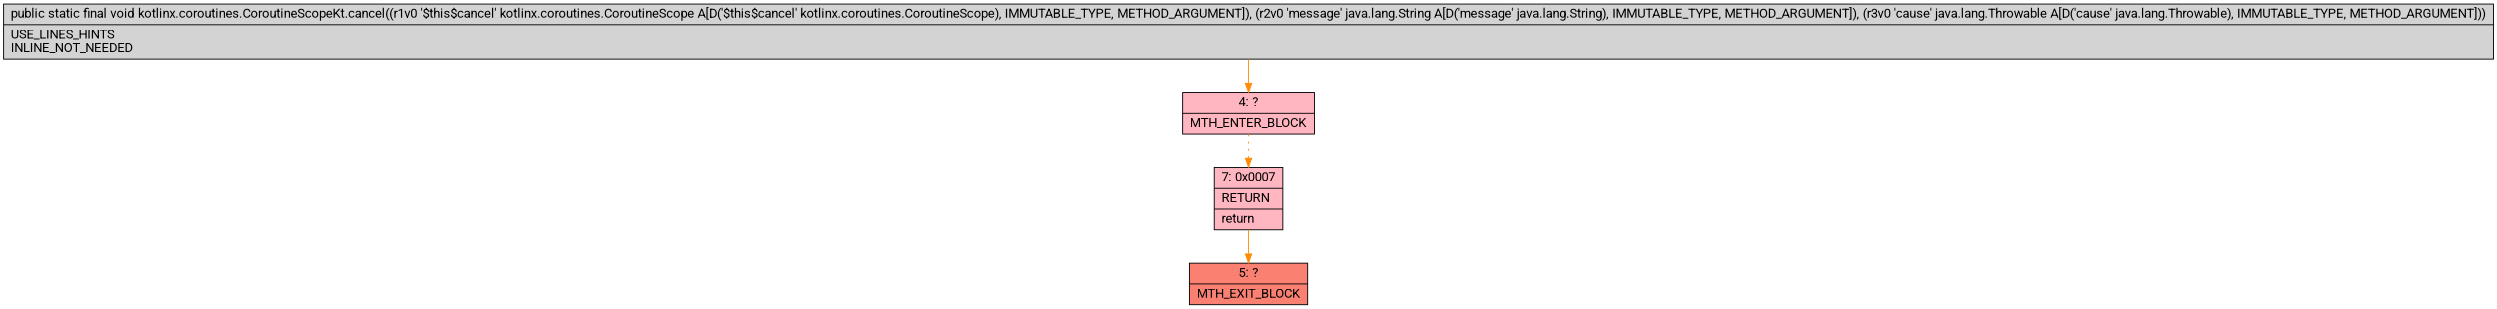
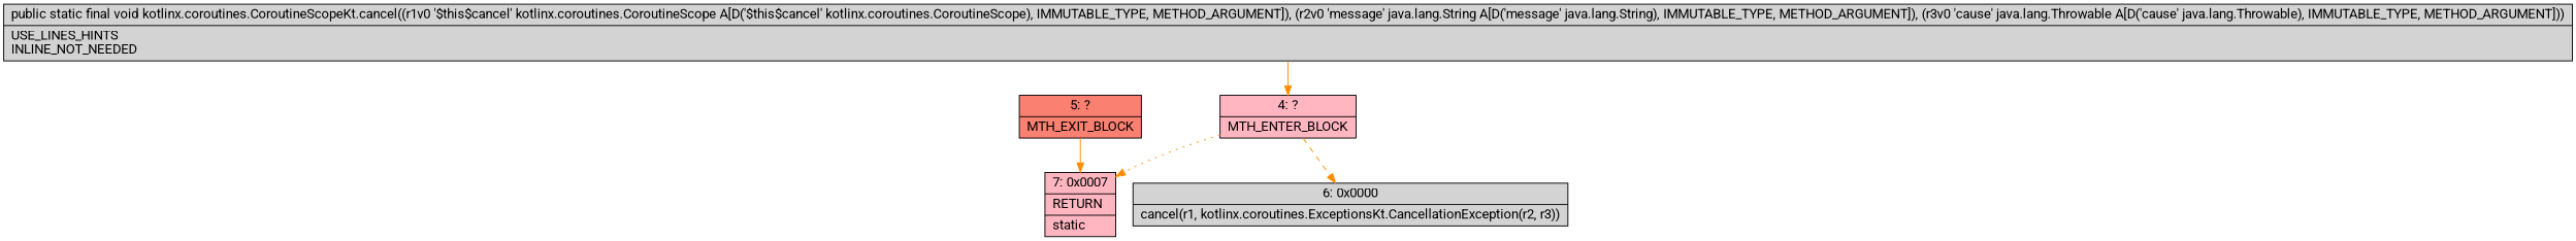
  digraph {
    fontname=Roboto
    node [fillcolor=lightpink fontname=Roboto shape=record style=filled]
    edge [color=darkorange fontname=Roboto style=solid]
    n1 [label="{4\:\ ?|MTH_ENTER_BLOCK\l}"]
-   n3 [label="{7\:\ 0x0007|RETURN\l|return\l}"]
+   n2 [fillcolor=lightgrey label="{6\:\ 0x0000|cancel(r1, kotlinx.coroutines.ExceptionsKt.CancellationException(r2, r3))\l}"]
+   n3 [label="{7\:\ 0x0007|RETURN\l|static\l}"]
    n4 [fillcolor=salmon label="{5\:\ ?|MTH_EXIT_BLOCK\l}"]
    n5 [fillcolor=lightgrey label="{public static final void kotlinx.coroutines.CoroutineScopeKt.cancel((r1v0 '$this$cancel' kotlinx.coroutines.CoroutineScope A[D('$this$cancel' kotlinx.coroutines.CoroutineScope), IMMUTABLE_TYPE, METHOD_ARGUMENT]), (r2v0 'message' java.lang.String A[D('message' java.lang.String), IMMUTABLE_TYPE, METHOD_ARGUMENT]), (r3v0 'cause' java.lang.Throwable A[D('cause' java.lang.Throwable), IMMUTABLE_TYPE, METHOD_ARGUMENT]))  | USE_LINES_HINTS\lINLINE_NOT_NEEDED\l}"]
+   n1 -> n2 [style=dashed]
    n1 -> n3 [style=dotted]
-   n3 -> n4
+   n4 -> n3
    n5 -> n1
  }
